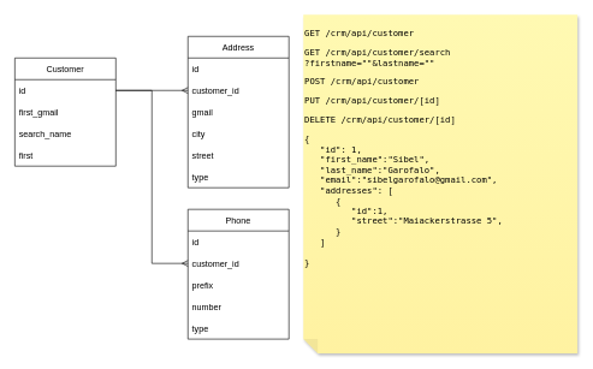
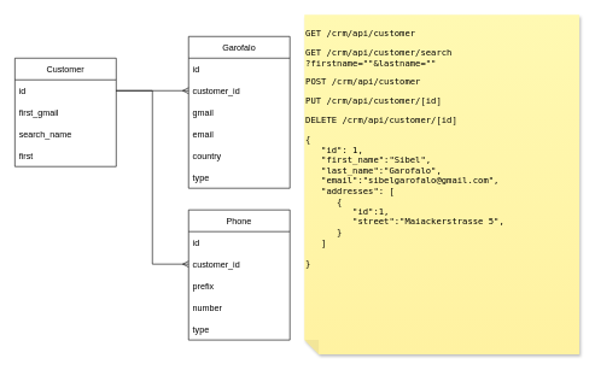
  <mxCell id="0" />
  <mxCell id="1" parent="0" />
  <mxCell id="2" value="Customer" style="swimlane;fontStyle=0;childLayout=stackLayout;horizontal=1;startSize=30;horizontalStack=0;resizeParent=1;resizeParentMax=0;resizeLast=0;collapsible=1;marginBottom=0;" vertex="1" parent="1"><mxGeometry x="20" y="80" width="140" height="150" as="geometry" /></mxCell>
  <mxCell id="3" value="id" style="text;strokeColor=none;fillColor=none;align=left;verticalAlign=middle;spacingLeft=4;spacingRight=4;overflow=hidden;points=[[0,0.5],[1,0.5]];portConstraint=eastwest;rotatable=0;" vertex="1" parent="2"><mxGeometry y="30" width="140" height="30" as="geometry" /></mxCell>
  <mxCell id="4" value="first_gmail" style="text;strokeColor=none;fillColor=none;align=left;verticalAlign=middle;spacingLeft=4;spacingRight=4;overflow=hidden;points=[[0,0.5],[1,0.5]];portConstraint=eastwest;rotatable=0;" vertex="1" parent="2"><mxGeometry y="60" width="140" height="30" as="geometry" /></mxCell>
  <mxCell id="5" value="search_name" style="text;strokeColor=none;fillColor=none;align=left;verticalAlign=middle;spacingLeft=4;spacingRight=4;overflow=hidden;points=[[0,0.5],[1,0.5]];portConstraint=eastwest;rotatable=0;" vertex="1" parent="2"><mxGeometry y="90" width="140" height="30" as="geometry" /></mxCell>
  <mxCell id="6" value="first" style="text;strokeColor=none;fillColor=none;align=left;verticalAlign=middle;spacingLeft=4;spacingRight=4;overflow=hidden;points=[[0,0.5],[1,0.5]];portConstraint=eastwest;rotatable=0;" vertex="1" parent="2"><mxGeometry y="120" width="140" height="30" as="geometry" /></mxCell>
- <mxCell id="7" value="Address" style="swimlane;fontStyle=0;childLayout=stackLayout;horizontal=1;startSize=30;horizontalStack=0;resizeParent=1;resizeParentMax=0;resizeLast=0;collapsible=1;marginBottom=0;" vertex="1" parent="1"><mxGeometry x="260" y="50" width="140" height="210" as="geometry" /></mxCell>
+ <mxCell id="7" value="Garofalo" style="swimlane;fontStyle=0;childLayout=stackLayout;horizontal=1;startSize=30;horizontalStack=0;resizeParent=1;resizeParentMax=0;resizeLast=0;collapsible=1;marginBottom=0;" vertex="1" parent="1"><mxGeometry x="260" y="50" width="140" height="210" as="geometry" /></mxCell>
  <mxCell id="8" value="id" style="text;strokeColor=none;fillColor=none;align=left;verticalAlign=middle;spacingLeft=4;spacingRight=4;overflow=hidden;points=[[0,0.5],[1,0.5]];portConstraint=eastwest;rotatable=0;" vertex="1" parent="7"><mxGeometry y="30" width="140" height="30" as="geometry" /></mxCell>
  <mxCell id="9" value="customer_id" style="text;strokeColor=none;fillColor=none;align=left;verticalAlign=middle;spacingLeft=4;spacingRight=4;overflow=hidden;points=[[0,0.5],[1,0.5]];portConstraint=eastwest;rotatable=0;" vertex="1" parent="7"><mxGeometry y="60" width="140" height="30" as="geometry" /></mxCell>
  <mxCell id="10" value="gmail" style="text;strokeColor=none;fillColor=none;align=left;verticalAlign=middle;spacingLeft=4;spacingRight=4;overflow=hidden;points=[[0,0.5],[1,0.5]];portConstraint=eastwest;rotatable=0;" vertex="1" parent="7"><mxGeometry y="90" width="140" height="30" as="geometry" /></mxCell>
- <mxCell id="11" value="city" style="text;strokeColor=none;fillColor=none;align=left;verticalAlign=middle;spacingLeft=4;spacingRight=4;overflow=hidden;points=[[0,0.5],[1,0.5]];portConstraint=eastwest;rotatable=0;" vertex="1" parent="7"><mxGeometry y="120" width="140" height="30" as="geometry" /></mxCell>
- <mxCell id="12" value="street" style="text;strokeColor=none;fillColor=none;align=left;verticalAlign=middle;spacingLeft=4;spacingRight=4;overflow=hidden;points=[[0,0.5],[1,0.5]];portConstraint=eastwest;rotatable=0;" vertex="1" parent="7"><mxGeometry y="150" width="140" height="30" as="geometry" /></mxCell>
+ <mxCell id="11" value="email" style="text;strokeColor=none;fillColor=none;align=left;verticalAlign=middle;spacingLeft=4;spacingRight=4;overflow=hidden;points=[[0,0.5],[1,0.5]];portConstraint=eastwest;rotatable=0;" vertex="1" parent="7"><mxGeometry y="120" width="140" height="30" as="geometry" /></mxCell>
+ <mxCell id="12" value="country" style="text;strokeColor=none;fillColor=none;align=left;verticalAlign=middle;spacingLeft=4;spacingRight=4;overflow=hidden;points=[[0,0.5],[1,0.5]];portConstraint=eastwest;rotatable=0;" vertex="1" parent="7"><mxGeometry y="150" width="140" height="30" as="geometry" /></mxCell>
  <mxCell id="13" value="type" style="text;strokeColor=none;fillColor=none;align=left;verticalAlign=middle;spacingLeft=4;spacingRight=4;overflow=hidden;points=[[0,0.5],[1,0.5]];portConstraint=eastwest;rotatable=0;" vertex="1" parent="7"><mxGeometry y="180" width="140" height="30" as="geometry" /></mxCell>
  <mxCell id="14" style="edgeStyle=orthogonalEdgeStyle;rounded=0;orthogonalLoop=1;jettySize=auto;html=1;endArrow=ERmany;endFill=0;" edge="1" parent="1" source="3" target="9"><mxGeometry relative="1" as="geometry" /></mxCell>
  <mxCell id="15" value="Phone" style="swimlane;fontStyle=0;childLayout=stackLayout;horizontal=1;startSize=30;horizontalStack=0;resizeParent=1;resizeParentMax=0;resizeLast=0;collapsible=1;marginBottom=0;" vertex="1" parent="1"><mxGeometry x="260" y="290" width="140" height="180" as="geometry" /></mxCell>
  <mxCell id="16" value="id" style="text;strokeColor=none;fillColor=none;align=left;verticalAlign=middle;spacingLeft=4;spacingRight=4;overflow=hidden;points=[[0,0.5],[1,0.5]];portConstraint=eastwest;rotatable=0;" vertex="1" parent="15"><mxGeometry y="30" width="140" height="30" as="geometry" /></mxCell>
  <mxCell id="17" value="customer_id" style="text;strokeColor=none;fillColor=none;align=left;verticalAlign=middle;spacingLeft=4;spacingRight=4;overflow=hidden;points=[[0,0.5],[1,0.5]];portConstraint=eastwest;rotatable=0;" vertex="1" parent="15"><mxGeometry y="60" width="140" height="30" as="geometry" /></mxCell>
  <mxCell id="18" value="prefix" style="text;strokeColor=none;fillColor=none;align=left;verticalAlign=middle;spacingLeft=4;spacingRight=4;overflow=hidden;points=[[0,0.5],[1,0.5]];portConstraint=eastwest;rotatable=0;" vertex="1" parent="15"><mxGeometry y="90" width="140" height="30" as="geometry" /></mxCell>
  <mxCell id="19" value="number" style="text;strokeColor=none;fillColor=none;align=left;verticalAlign=middle;spacingLeft=4;spacingRight=4;overflow=hidden;points=[[0,0.5],[1,0.5]];portConstraint=eastwest;rotatable=0;" vertex="1" parent="15"><mxGeometry y="120" width="140" height="30" as="geometry" /></mxCell>
  <mxCell id="20" value="type" style="text;strokeColor=none;fillColor=none;align=left;verticalAlign=middle;spacingLeft=4;spacingRight=4;overflow=hidden;points=[[0,0.5],[1,0.5]];portConstraint=eastwest;rotatable=0;" vertex="1" parent="15"><mxGeometry y="150" width="140" height="30" as="geometry" /></mxCell>
  <mxCell id="21" style="edgeStyle=orthogonalEdgeStyle;rounded=0;orthogonalLoop=1;jettySize=auto;html=1;endArrow=ERmany;endFill=0;" edge="1" parent="1" source="3" target="17"><mxGeometry relative="1" as="geometry" /></mxCell>
  <mxCell id="22" value="&lt;pre&gt;GET /crm/api/customer&lt;/pre&gt;&lt;pre&gt;GET /crm/api/customer/search&lt;br&gt;?firstname=&quot;&quot;&amp;amp;lastname=&quot;&quot;&lt;/pre&gt;&lt;pre&gt;POST /crm/api/customer&lt;/pre&gt;&lt;pre&gt;PUT /crm/api/customer/[id]&lt;/pre&gt;&lt;pre&gt;&lt;pre&gt;DELETE /crm/api/customer/[id]&lt;/pre&gt;&lt;pre&gt;{&lt;br/&gt;   &quot;id&quot;: 1,&lt;br&gt;   &quot;first_name&quot;:&quot;Sibel&quot;,&lt;br/&gt;   &quot;last_name&quot;:&quot;Garofalo&quot;,&lt;br/&gt;   &quot;email&quot;:&quot;sibelgarofalo@gmail.com&quot;,&lt;div&gt;   &quot;addresses&quot;: [&lt;/div&gt;&lt;div&gt;      {&lt;/div&gt;&lt;div&gt;         &quot;id&quot;:1,&lt;/div&gt;&lt;div&gt;         &quot;street&quot;:&quot;Maiackerstrasse 5&quot;,&lt;/div&gt;&lt;div&gt;      }&lt;/div&gt;&lt;div&gt;   ]&lt;/div&gt;&lt;br/&gt;}&lt;/pre&gt;&lt;/pre&gt;" style="shape=note;whiteSpace=wrap;html=1;backgroundOutline=1;fontColor=#000000;darkOpacity=0.05;fillColor=#FFF9B2;strokeColor=none;fillStyle=solid;direction=west;gradientDirection=north;gradientColor=#FFF2A1;shadow=1;size=20;pointerEvents=1;align=left;verticalAlign=top;" vertex="1" parent="1"><mxGeometry x="420" y="20" width="380" height="470" as="geometry" /></mxCell>
